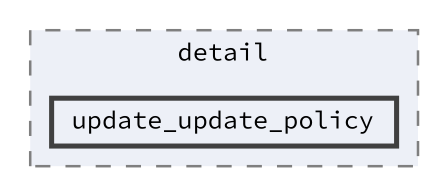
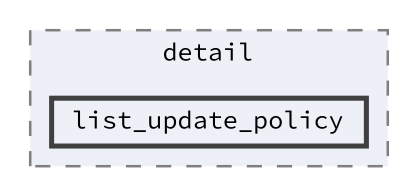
  digraph {
    compound=true
    fontname="Source Code Pro"
-   n1 [color=grey25 fillcolor="#edf0f7" fontname="Source Code Pro" fontsize=10 height=0.2 label=update_update_policy shape=box style="filled,bold" width=0.4]
+   n1 [color=grey25 fillcolor="#edf0f7" fontname="Source Code Pro" fontsize=10 height=0.2 label=list_update_policy shape=box style="filled,bold" width=0.4]
    subgraph cluster_1 {
      bgcolor="#edf0f7"
      fontsize=10
      label=detail
      pencolor=grey50
      style="filled,dashed"
      n1
    }
  }
